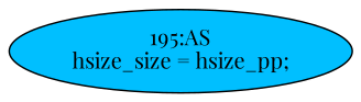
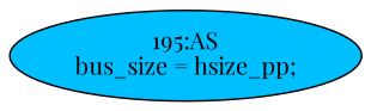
  strict digraph {
    fontname="Playfair Display"
-   n1 [ast="<pyverilog.vparser.ast.Assign object at 0x7fba378b3c10>" def_var="['bus_size']" fillcolor=deepskyblue label="195:AS\nhsize_size = hsize_pp;" statements="[]" style=filled typ=Assign use_var="['hsize_pp']" fontname="Playfair Display"]
+   n1 [ast="<pyverilog.vparser.ast.Assign object at 0x7fba378b3c10>" def_var="['bus_size']" fillcolor=deepskyblue label="195:AS\nbus_size = hsize_pp;" statements="[]" style=filled typ=Assign use_var="['hsize_pp']" fontname="Playfair Display"]
  }
